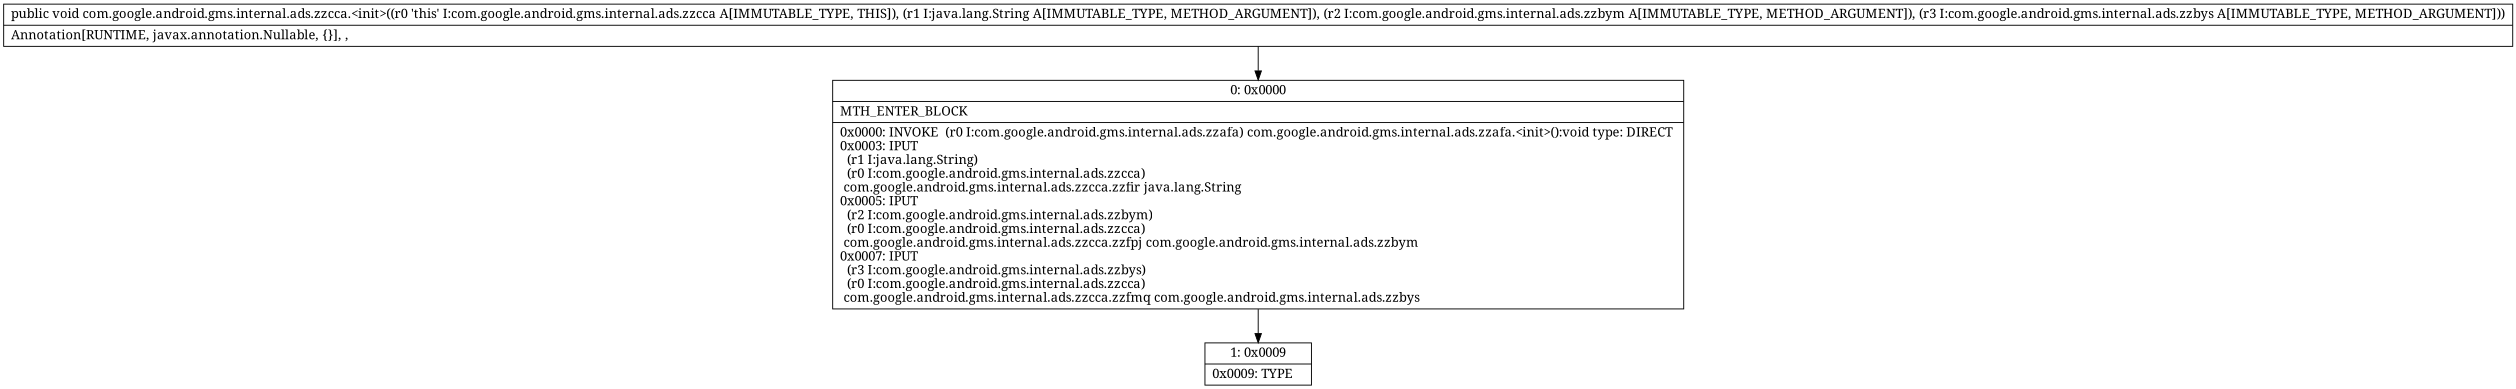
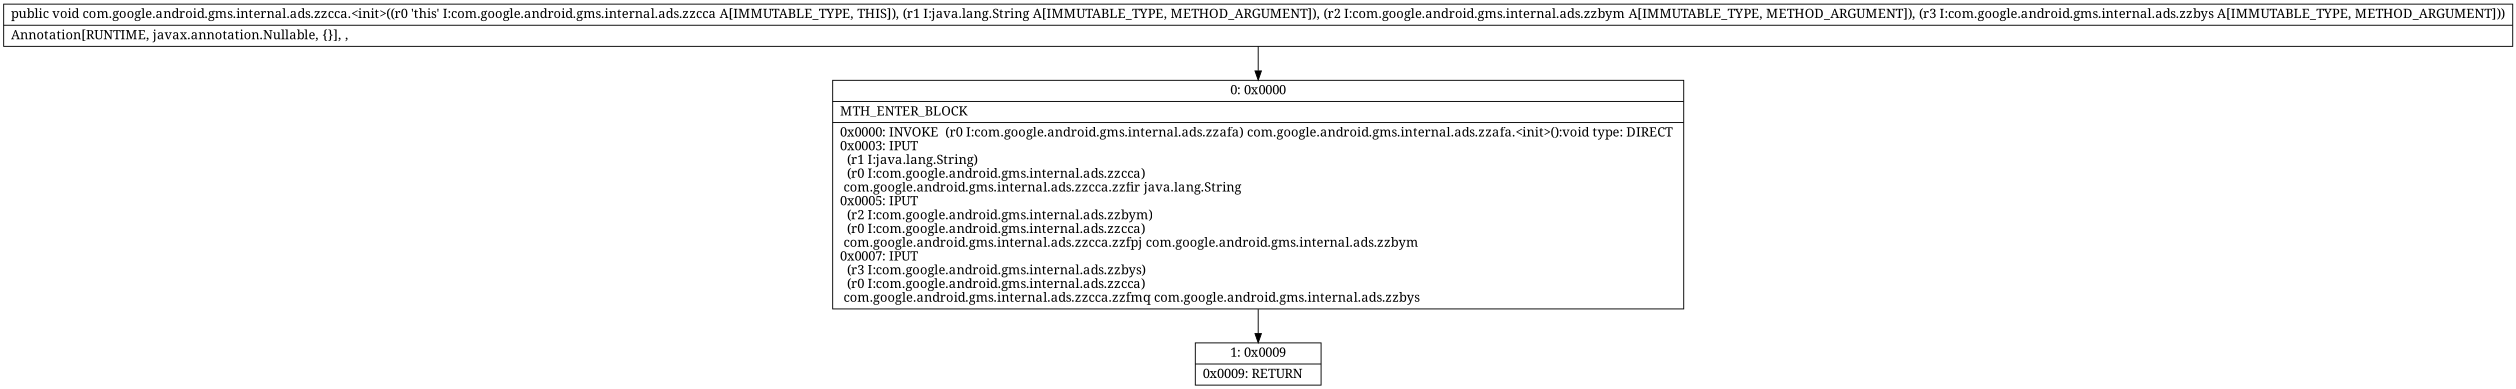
  digraph {
    fontname="Noto Serif"
    node [shape=record fontname="Noto Serif"]
    edge [fontname="Noto Serif"]
    n1 [label="{0\:\ 0x0000|MTH_ENTER_BLOCK\l|0x0000: INVOKE  (r0 I:com.google.android.gms.internal.ads.zzafa) com.google.android.gms.internal.ads.zzafa.\<init\>():void type: DIRECT \l0x0003: IPUT  \l  (r1 I:java.lang.String)\l  (r0 I:com.google.android.gms.internal.ads.zzcca)\l com.google.android.gms.internal.ads.zzcca.zzfir java.lang.String \l0x0005: IPUT  \l  (r2 I:com.google.android.gms.internal.ads.zzbym)\l  (r0 I:com.google.android.gms.internal.ads.zzcca)\l com.google.android.gms.internal.ads.zzcca.zzfpj com.google.android.gms.internal.ads.zzbym \l0x0007: IPUT  \l  (r3 I:com.google.android.gms.internal.ads.zzbys)\l  (r0 I:com.google.android.gms.internal.ads.zzcca)\l com.google.android.gms.internal.ads.zzcca.zzfmq com.google.android.gms.internal.ads.zzbys \l}"]
-   n2 [label="{1\:\ 0x0009|0x0009: TYPE   \l}"]
+   n2 [label="{1\:\ 0x0009|0x0009: RETURN   \l}"]
    n3 [label="{public void com.google.android.gms.internal.ads.zzcca.\<init\>((r0 'this' I:com.google.android.gms.internal.ads.zzcca A[IMMUTABLE_TYPE, THIS]), (r1 I:java.lang.String A[IMMUTABLE_TYPE, METHOD_ARGUMENT]), (r2 I:com.google.android.gms.internal.ads.zzbym A[IMMUTABLE_TYPE, METHOD_ARGUMENT]), (r3 I:com.google.android.gms.internal.ads.zzbys A[IMMUTABLE_TYPE, METHOD_ARGUMENT]))  | Annotation[RUNTIME, javax.annotation.Nullable, \{\}], , \l}"]
    n1 -> n2
    n3 -> n1
  }
